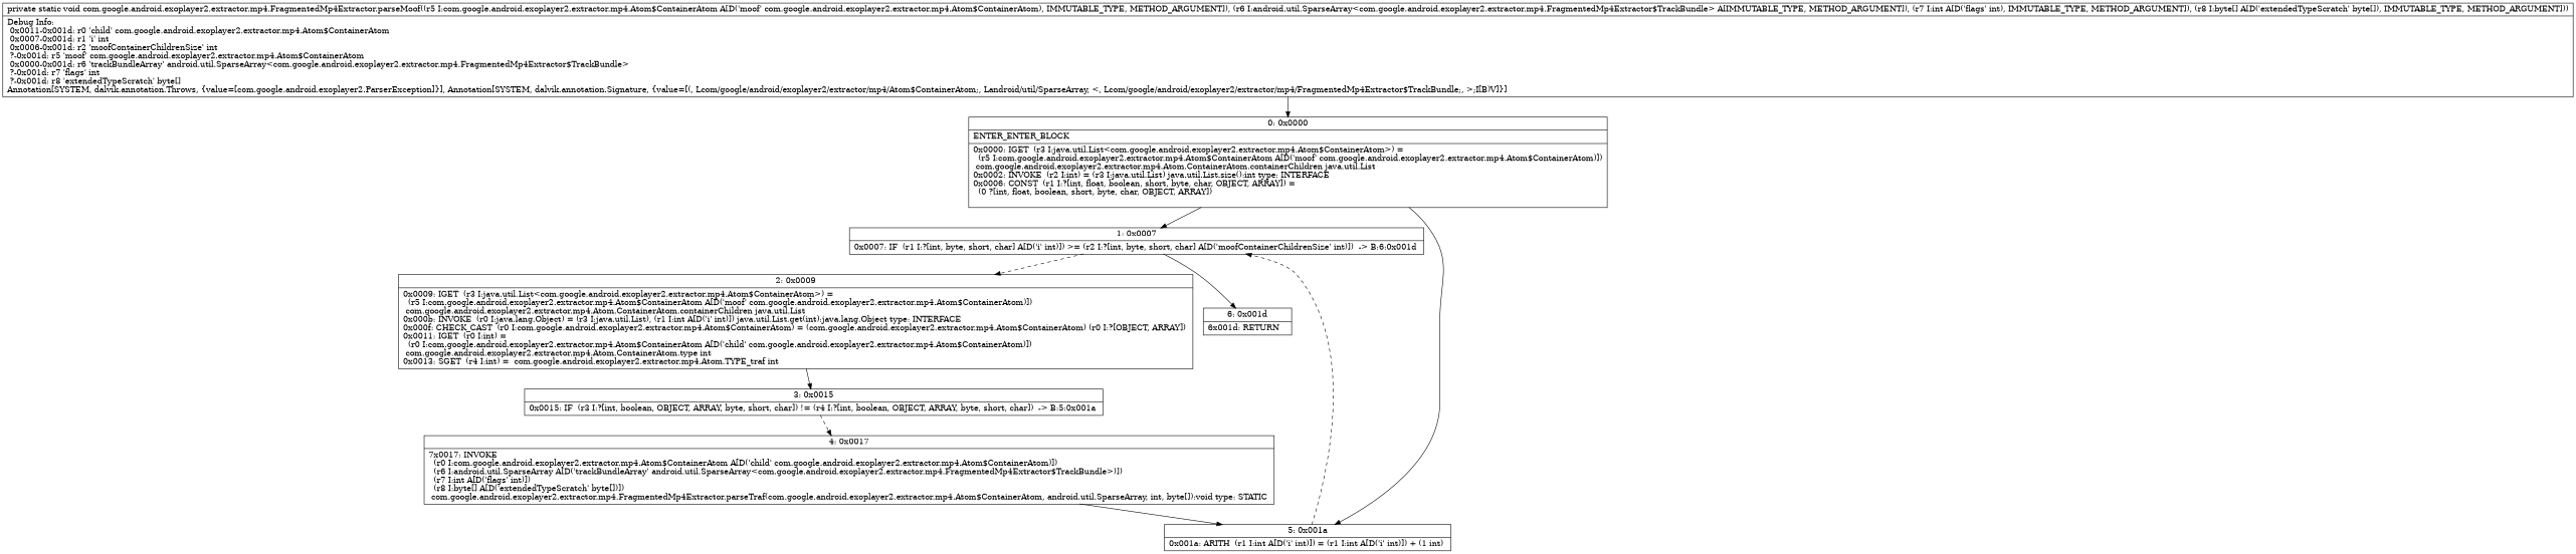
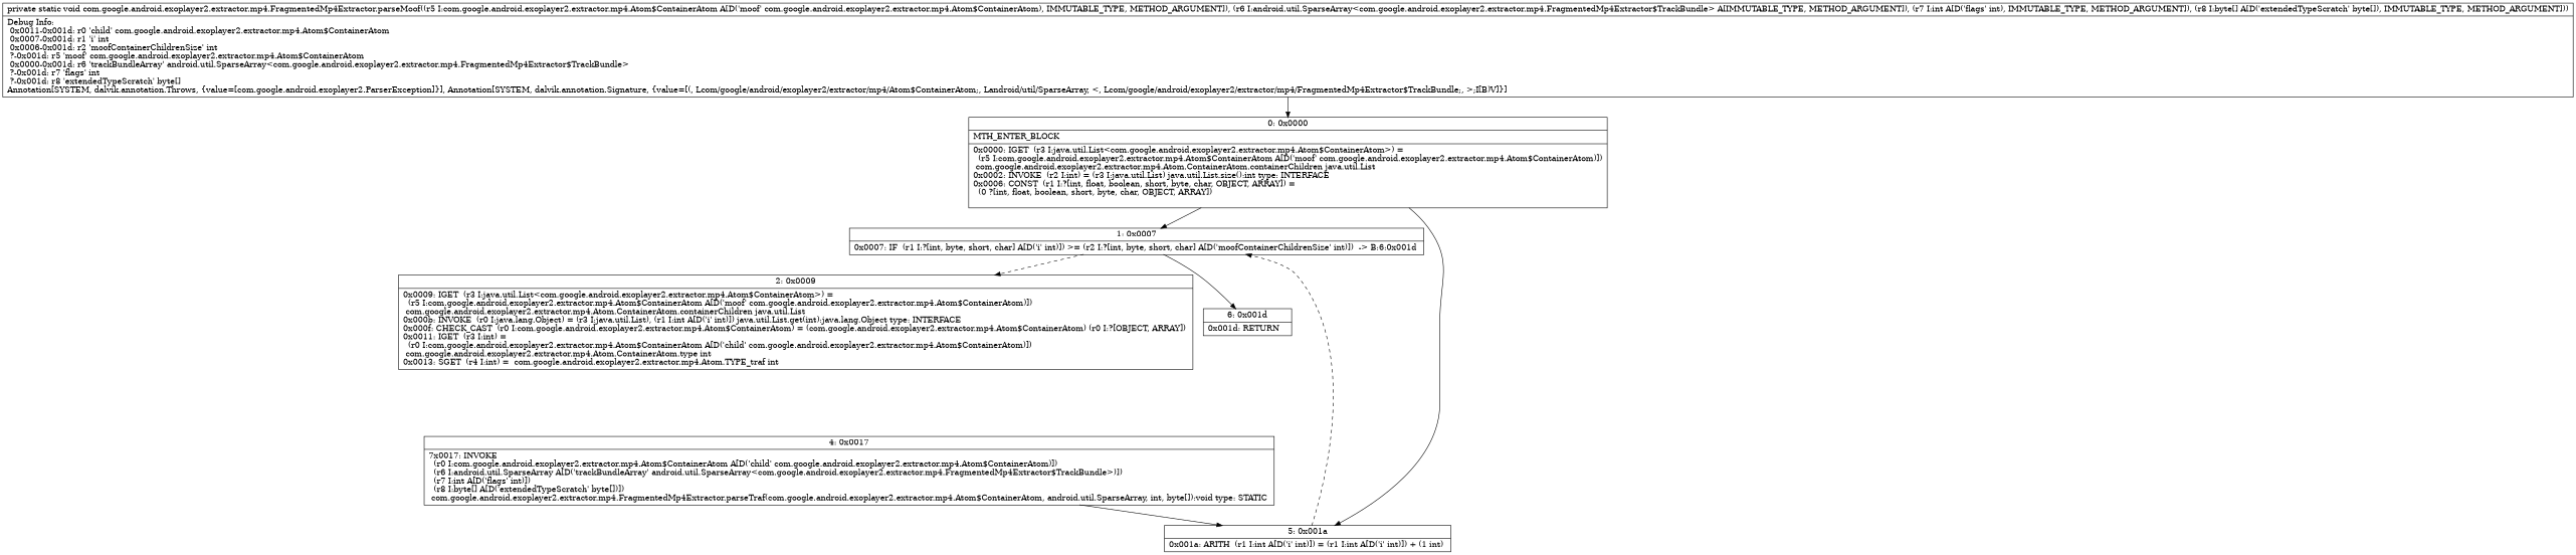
  digraph {
    node [shape=record]
-   n1 [label="{0\:\ 0x0000|ENTER_ENTER_BLOCK\l|0x0000: IGET  (r3 I:java.util.List\<com.google.android.exoplayer2.extractor.mp4.Atom$ContainerAtom\>) = \l  (r5 I:com.google.android.exoplayer2.extractor.mp4.Atom$ContainerAtom A[D('moof' com.google.android.exoplayer2.extractor.mp4.Atom$ContainerAtom)])\l com.google.android.exoplayer2.extractor.mp4.Atom.ContainerAtom.containerChildren java.util.List \l0x0002: INVOKE  (r2 I:int) = (r3 I:java.util.List) java.util.List.size():int type: INTERFACE \l0x0006: CONST  (r1 I:?[int, float, boolean, short, byte, char, OBJECT, ARRAY]) = \l  (0 ?[int, float, boolean, short, byte, char, OBJECT, ARRAY])\l \l}"]
+   n1 [label="{0\:\ 0x0000|MTH_ENTER_BLOCK\l|0x0000: IGET  (r3 I:java.util.List\<com.google.android.exoplayer2.extractor.mp4.Atom$ContainerAtom\>) = \l  (r5 I:com.google.android.exoplayer2.extractor.mp4.Atom$ContainerAtom A[D('moof' com.google.android.exoplayer2.extractor.mp4.Atom$ContainerAtom)])\l com.google.android.exoplayer2.extractor.mp4.Atom.ContainerAtom.containerChildren java.util.List \l0x0002: INVOKE  (r2 I:int) = (r3 I:java.util.List) java.util.List.size():int type: INTERFACE \l0x0006: CONST  (r1 I:?[int, float, boolean, short, byte, char, OBJECT, ARRAY]) = \l  (0 ?[int, float, boolean, short, byte, char, OBJECT, ARRAY])\l \l}"]
    n2 [label="{1\:\ 0x0007|0x0007: IF  (r1 I:?[int, byte, short, char] A[D('i' int)]) \>= (r2 I:?[int, byte, short, char] A[D('moofContainerChildrenSize' int)])  \-\> B:6:0x001d \l}"]
    n3 [label="{5\:\ 0x001a|0x001a: ARITH  (r1 I:int A[D('i' int)]) = (r1 I:int A[D('i' int)]) + (1 int) \l}"]
-   n4 [label="{2\:\ 0x0009|0x0009: IGET  (r3 I:java.util.List\<com.google.android.exoplayer2.extractor.mp4.Atom$ContainerAtom\>) = \l  (r5 I:com.google.android.exoplayer2.extractor.mp4.Atom$ContainerAtom A[D('moof' com.google.android.exoplayer2.extractor.mp4.Atom$ContainerAtom)])\l com.google.android.exoplayer2.extractor.mp4.Atom.ContainerAtom.containerChildren java.util.List \l0x000b: INVOKE  (r0 I:java.lang.Object) = (r3 I:java.util.List), (r1 I:int A[D('i' int)]) java.util.List.get(int):java.lang.Object type: INTERFACE \l0x000f: CHECK_CAST  (r0 I:com.google.android.exoplayer2.extractor.mp4.Atom$ContainerAtom) = (com.google.android.exoplayer2.extractor.mp4.Atom$ContainerAtom) (r0 I:?[OBJECT, ARRAY]) \l0x0011: IGET  (r0 I:int) = \l  (r0 I:com.google.android.exoplayer2.extractor.mp4.Atom$ContainerAtom A[D('child' com.google.android.exoplayer2.extractor.mp4.Atom$ContainerAtom)])\l com.google.android.exoplayer2.extractor.mp4.Atom.ContainerAtom.type int \l0x0013: SGET  (r4 I:int) =  com.google.android.exoplayer2.extractor.mp4.Atom.TYPE_traf int \l}"]
-   n5 [label="{6\:\ 0x001d|6x001d: RETURN   \l}"]
-   n6 [label="{3\:\ 0x0015|0x0015: IF  (r3 I:?[int, boolean, OBJECT, ARRAY, byte, short, char]) != (r4 I:?[int, boolean, OBJECT, ARRAY, byte, short, char])  \-\> B:5:0x001a \l}"]
+   n4 [label="{2\:\ 0x0009|0x0009: IGET  (r3 I:java.util.List\<com.google.android.exoplayer2.extractor.mp4.Atom$ContainerAtom\>) = \l  (r5 I:com.google.android.exoplayer2.extractor.mp4.Atom$ContainerAtom A[D('moof' com.google.android.exoplayer2.extractor.mp4.Atom$ContainerAtom)])\l com.google.android.exoplayer2.extractor.mp4.Atom.ContainerAtom.containerChildren java.util.List \l0x000b: INVOKE  (r0 I:java.lang.Object) = (r3 I:java.util.List), (r1 I:int A[D('i' int)]) java.util.List.get(int):java.lang.Object type: INTERFACE \l0x000f: CHECK_CAST  (r0 I:com.google.android.exoplayer2.extractor.mp4.Atom$ContainerAtom) = (com.google.android.exoplayer2.extractor.mp4.Atom$ContainerAtom) (r0 I:?[OBJECT, ARRAY]) \l0x0011: IGET  (r3 I:int) = \l  (r0 I:com.google.android.exoplayer2.extractor.mp4.Atom$ContainerAtom A[D('child' com.google.android.exoplayer2.extractor.mp4.Atom$ContainerAtom)])\l com.google.android.exoplayer2.extractor.mp4.Atom.ContainerAtom.type int \l0x0013: SGET  (r4 I:int) =  com.google.android.exoplayer2.extractor.mp4.Atom.TYPE_traf int \l}"]
+   n5 [label="{6\:\ 0x001d|0x001d: RETURN   \l}"]
    n7 [label="{4\:\ 0x0017|7x0017: INVOKE  \l  (r0 I:com.google.android.exoplayer2.extractor.mp4.Atom$ContainerAtom A[D('child' com.google.android.exoplayer2.extractor.mp4.Atom$ContainerAtom)])\l  (r6 I:android.util.SparseArray A[D('trackBundleArray' android.util.SparseArray\<com.google.android.exoplayer2.extractor.mp4.FragmentedMp4Extractor$TrackBundle\>)])\l  (r7 I:int A[D('flags' int)])\l  (r8 I:byte[] A[D('extendedTypeScratch' byte[])])\l com.google.android.exoplayer2.extractor.mp4.FragmentedMp4Extractor.parseTraf(com.google.android.exoplayer2.extractor.mp4.Atom$ContainerAtom, android.util.SparseArray, int, byte[]):void type: STATIC \l}"]
    n8 [label="{private static void com.google.android.exoplayer2.extractor.mp4.FragmentedMp4Extractor.parseMoof((r5 I:com.google.android.exoplayer2.extractor.mp4.Atom$ContainerAtom A[D('moof' com.google.android.exoplayer2.extractor.mp4.Atom$ContainerAtom), IMMUTABLE_TYPE, METHOD_ARGUMENT]), (r6 I:android.util.SparseArray\<com.google.android.exoplayer2.extractor.mp4.FragmentedMp4Extractor$TrackBundle\> A[IMMUTABLE_TYPE, METHOD_ARGUMENT]), (r7 I:int A[D('flags' int), IMMUTABLE_TYPE, METHOD_ARGUMENT]), (r8 I:byte[] A[D('extendedTypeScratch' byte[]), IMMUTABLE_TYPE, METHOD_ARGUMENT]))  | Debug Info:\l  0x0011\-0x001d: r0 'child' com.google.android.exoplayer2.extractor.mp4.Atom$ContainerAtom\l  0x0007\-0x001d: r1 'i' int\l  0x0006\-0x001d: r2 'moofContainerChildrenSize' int\l  ?\-0x001d: r5 'moof' com.google.android.exoplayer2.extractor.mp4.Atom$ContainerAtom\l  0x0000\-0x001d: r6 'trackBundleArray' android.util.SparseArray\<com.google.android.exoplayer2.extractor.mp4.FragmentedMp4Extractor$TrackBundle\>\l  ?\-0x001d: r7 'flags' int\l  ?\-0x001d: r8 'extendedTypeScratch' byte[]\lAnnotation[SYSTEM, dalvik.annotation.Throws, \{value=[com.google.android.exoplayer2.ParserException]\}], Annotation[SYSTEM, dalvik.annotation.Signature, \{value=[(, Lcom\/google\/android\/exoplayer2\/extractor\/mp4\/Atom$ContainerAtom;, Landroid\/util\/SparseArray, \<, Lcom\/google\/android\/exoplayer2\/extractor\/mp4\/FragmentedMp4Extractor$TrackBundle;, \>;I[B)V]\}]\l}"]
    n1 -> n2
    n1 -> n3
    n2 -> n4 [style=dashed]
    n2 -> n5
    n3 -> n2 [style=dashed]
-   n4 -> n6
-   n6 -> n7 [style=dashed]
    n7 -> n3
    n8 -> n1
  }
